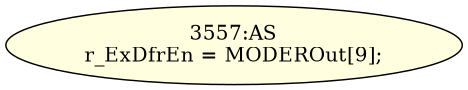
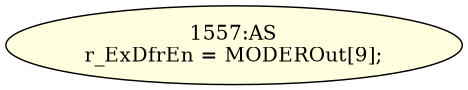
  strict digraph {
-   n1 [ast="<pyverilog.vparser.ast.Assign object at 0x7fbdee048750>" def_var="['r_ExDfrEn']" fillcolor=lightyellow label="3557:AS\nr_ExDfrEn = MODEROut[9];" statements="[]" style=filled typ=Assign use_var="['MODEROut']"]
+   n1 [ast="<pyverilog.vparser.ast.Assign object at 0x7fbdee048750>" def_var="['r_ExDfrEn']" fillcolor=lightyellow label="1557:AS\nr_ExDfrEn = MODEROut[9];" statements="[]" style=filled typ=Assign use_var="['MODEROut']"]
  }
